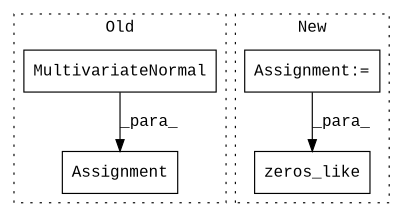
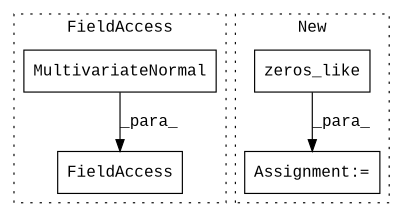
  digraph {
    fontname="Liberation Mono"
    node [a=32 fontname="Liberation Mono" shape=box]
    edge [fontname="Liberation Mono"]
    n1 [l="19,1" label=MultivariateNormal s="10530,10586"]
-   n2 [a=22 l=22 label=Assignment s=10564]
+   n2 [a=22 l=22 label=FieldAccess s=10564]
    n3 [l="11,1" label=zeros_like s="9808,9845"]
    n4 [a=7 l=1 label="Assignment:=" s=9769]
    subgraph cluster_1 {
-     label=Old
+     label=FieldAccess
      style=dotted
      n1
      n2
    }
    subgraph cluster_2 {
      label=New
      style=dotted
      n3
      n4
    }
    n1 -> n2 [label=_para_]
-   n4 -> n3 [label=_para_]
+   n3 -> n4 [label=_para_]
  }
